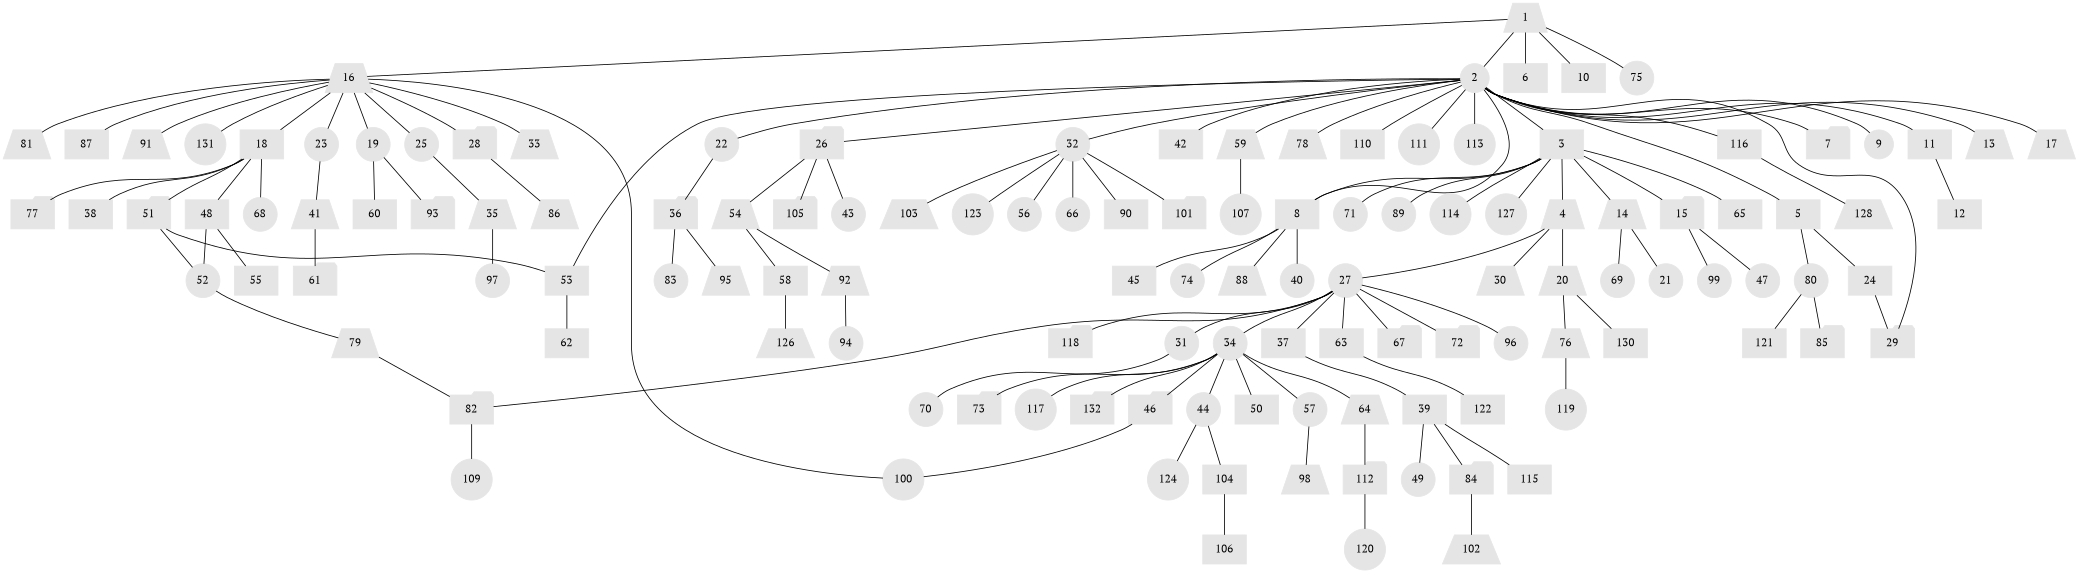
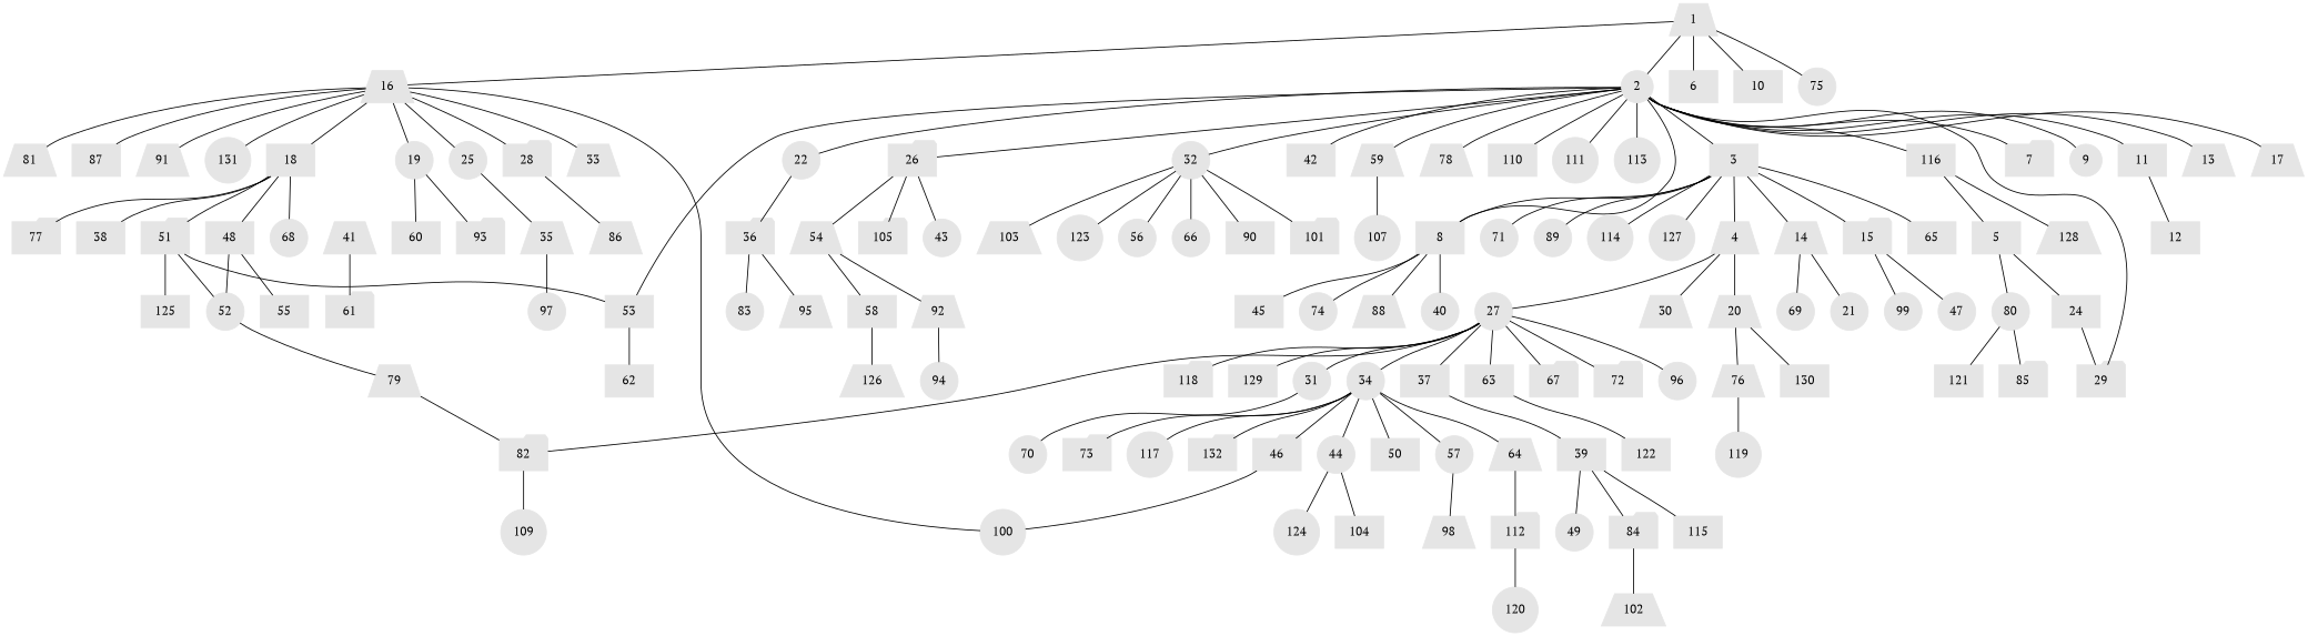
  graph {
    fontname="PT Serif"
    node [color=gray90 fontname="PT Serif" shape=circle style=filled]
    edge [fontname="PT Serif"]
    1 [shape=trapezium]
    2
    6 [shape=box]
    10 [shape=box]
    16 [shape=trapezium]
    75
    3 [shape=box]
    5 [shape=box]
    7 [shape=folder]
    8 [shape=box]
    9
    11 [shape=box]
    13 [shape=trapezium]
    17 [shape=trapezium]
    22
    26 [shape=folder]
    29 [shape=folder]
    32
    42 [shape=box]
    53 [shape=box]
    59 [shape=trapezium]
    78 [shape=trapezium]
    110 [shape=box]
    111
    113
    116 [shape=box]
    18 [shape=box]
    19
-   23
    25
    28 [shape=folder]
    33 [shape=trapezium]
    81 [shape=trapezium]
    87 [shape=box]
    91 [shape=trapezium]
    100
    131
    4 [shape=trapezium]
    14 [shape=trapezium]
    15 [shape=folder]
    65 [shape=box]
    71
    89
    114
    127
    24 [shape=box]
    80
    40
    45 [shape=box]
    74
    88 [shape=trapezium]
    12 [shape=box]
    36 [shape=folder]
    43
    54 [shape=trapezium]
    105 [shape=folder]
    56
    66
    90 [shape=box]
    101 [shape=folder]
    103 [shape=trapezium]
    123
    62 [shape=box]
    107
    128 [shape=trapezium]
    20 [shape=trapezium]
    27
    30 [shape=trapezium]
    21
    69
    47
    99
    76 [shape=trapezium]
    130 [shape=box]
    31
    34
    37 [shape=box]
    63 [shape=box]
    67 [shape=folder]
    72 [shape=folder]
    82 [shape=folder]
    96
    118 [shape=folder]
+   129 [shape=box]
    85 [shape=folder]
    121 [shape=box]
    38 [shape=box]
    48 [shape=box]
    51 [shape=folder]
    68
    77 [shape=folder]
    60 [shape=box]
    93 [shape=folder]
    41 [shape=trapezium]
    35 [shape=trapezium]
    86 [shape=trapezium]
    52
    55 [shape=box]
+   125 [shape=box]
    119
    83
    95 [shape=trapezium]
    61 [shape=folder]
    97
    58 [shape=box]
    92 [shape=trapezium]
    70
    44
    46 [shape=folder]
    50 [shape=box]
    57
    64 [shape=trapezium]
    73 [shape=folder]
    117
    132 [shape=folder]
    39 [shape=box]
    122 [shape=box]
    109
    104 [shape=box]
    124
    98 [shape=trapezium]
    112 [shape=folder]
    49
    84 [shape=folder]
    115 [shape=box]
    102 [shape=trapezium]
-   106 [shape=box]
    79 [shape=trapezium]
    126 [shape=trapezium]
    94
    120
    1 -- 2
    1 -- 6
    1 -- 10
    1 -- 16
    1 -- 75
    2 -- 3
-   2 -- 5
+   116 -- 5
    2 -- 7
    2 -- 8
    2 -- 9
    2 -- 11
    2 -- 13
    2 -- 17
    2 -- 22
    2 -- 26
    2 -- 29
    2 -- 32
    2 -- 42
    2 -- 53
    2 -- 59
    2 -- 78
    2 -- 110
    2 -- 111
    2 -- 113
    2 -- 116
    16 -- 18
    16 -- 19
-   16 -- 23
    16 -- 25
    16 -- 28
    16 -- 33
    16 -- 81
    16 -- 87
    16 -- 91
    16 -- 100
    16 -- 131
    3 -- 8
    3 -- 4
    3 -- 14
    3 -- 15
    3 -- 65
    3 -- 71
    3 -- 89
    3 -- 114
    3 -- 127
    5 -- 24
    5 -- 80
    8 -- 40
    8 -- 45
    8 -- 74
    8 -- 88
    11 -- 12
    22 -- 36
    26 -- 43
    26 -- 54
    26 -- 105
    32 -- 56
    32 -- 66
    32 -- 90
    32 -- 101
    32 -- 103
    32 -- 123
    53 -- 62
    59 -- 107
    116 -- 128
    18 -- 38
    18 -- 48
    18 -- 51
    18 -- 68
    18 -- 77
    19 -- 60
    19 -- 93
-   23 -- 41
    25 -- 35
    28 -- 86
    4 -- 20
    4 -- 27
    4 -- 30
    14 -- 21
    14 -- 69
    15 -- 47
    15 -- 99
    24 -- 29
    80 -- 85
    80 -- 121
    36 -- 83
    36 -- 95
    54 -- 58
    54 -- 92
    20 -- 76
    20 -- 130
    27 -- 31
    27 -- 34
    27 -- 37
    27 -- 63
    27 -- 67
    27 -- 72
    27 -- 82
    27 -- 96
    27 -- 118
+   27 -- 129
    76 -- 119
    31 -- 70
    34 -- 44
    34 -- 46
    34 -- 50
    34 -- 57
    34 -- 64
    34 -- 73
    34 -- 117
    34 -- 132
    37 -- 39
    63 -- 122
    82 -- 109
    48 -- 52
    48 -- 55
    51 -- 53
    51 -- 52
+   51 -- 125
    41 -- 61
    35 -- 97
    52 -- 79
    58 -- 126
    92 -- 94
    44 -- 104
    44 -- 124
    46 -- 100
    57 -- 98
    64 -- 112
    39 -- 49
    39 -- 84
    39 -- 115
-   104 -- 106
    112 -- 120
    84 -- 102
    79 -- 82
  }
